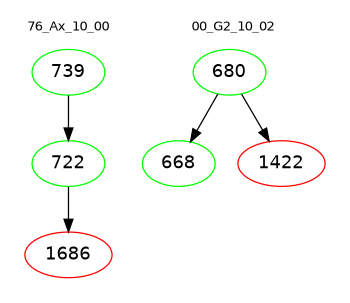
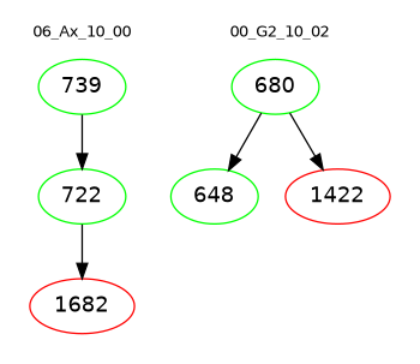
  digraph {
    fontname="DejaVu Sans"
    node [color=green fontname="DejaVu Sans"]
    edge [color=black fontname="DejaVu Sans"]
    n1 [label=722]
-   n2 [color=red label=1686]
+   n2 [color=red label=1682]
    n3 [label=739]
    n4 [label=680]
-   n5 [label=668]
+   n5 [label=648]
    n6 [color=red label=1422]
    subgraph cluster_1 {
      color=white
      fontsize=10
-     label="76_Ax_10_00"
+     label="06_Ax_10_00"
      n1
      n2
      n3
    }
    subgraph cluster_2 {
      color=white
      fontsize=10
      label="00_G2_10_02"
      n4
      n5
      n6
    }
    n1 -> n2
    n3 -> n1
    n4 -> n5
    n4 -> n6
  }
